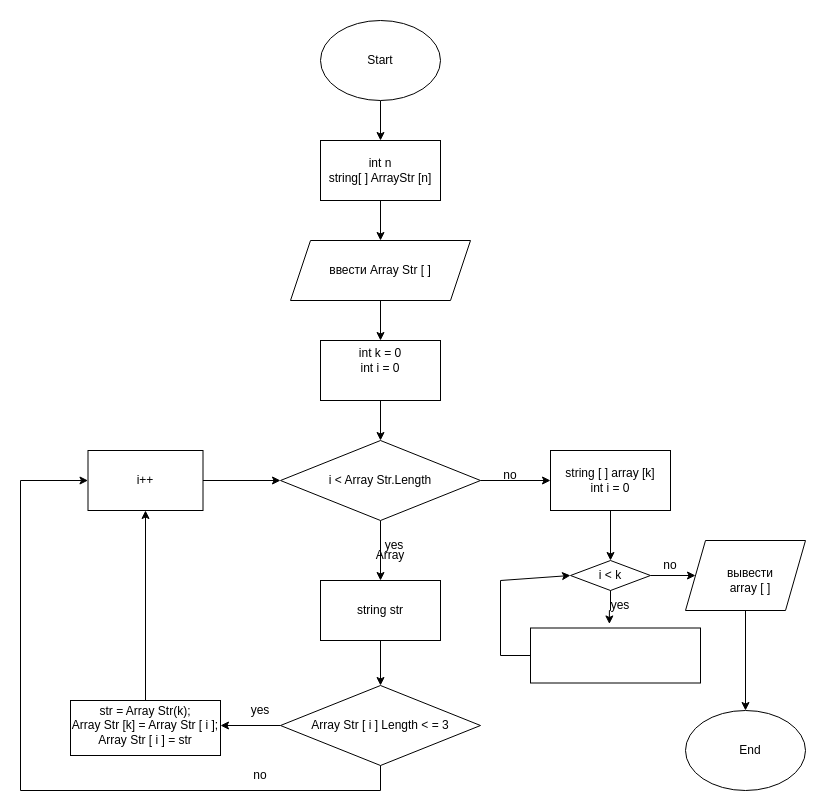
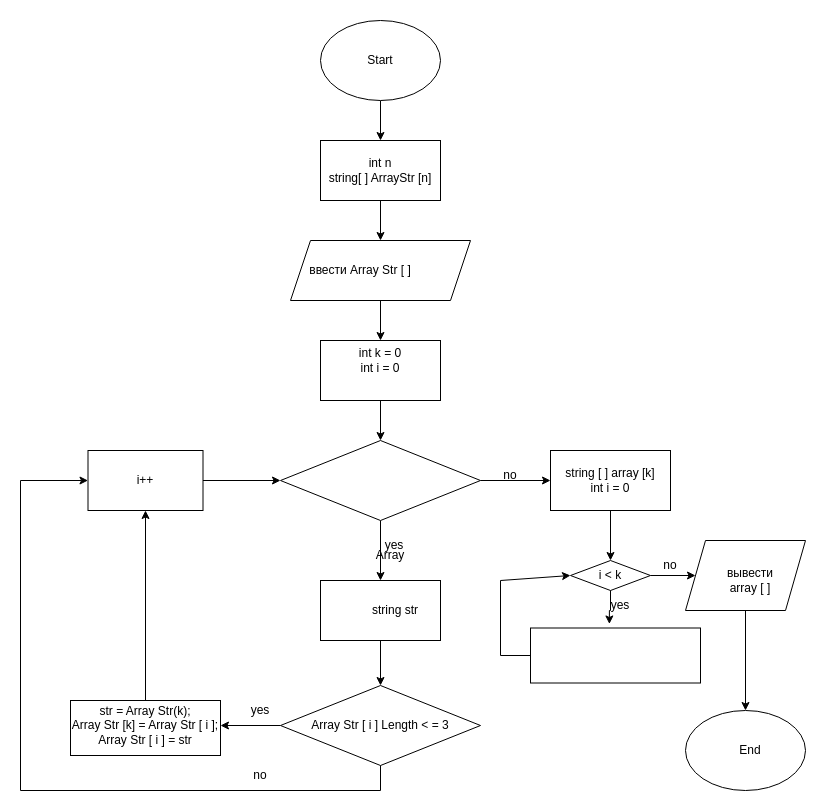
  <mxCell id="0" />
  <mxCell id="1" parent="0" />
  <mxCell id="2" style="edgeStyle=orthogonalEdgeStyle;rounded=0;orthogonalLoop=1;jettySize=auto;html=1;exitX=0.5;exitY=1;exitDx=0;exitDy=0;entryX=0.5;entryY=0;entryDx=0;entryDy=0;" edge="1" parent="1" source="3" target="6"><mxGeometry relative="1" as="geometry" /></mxCell>
  <mxCell id="3" value="" style="ellipse;whiteSpace=wrap;html=1;" vertex="1" parent="1"><mxGeometry x="320" y="20" width="120" height="80" as="geometry" /></mxCell>
  <mxCell id="4" value="Start&lt;br&gt;" style="text;html=1;strokeColor=none;fillColor=none;align=center;verticalAlign=middle;whiteSpace=wrap;rounded=0;" vertex="1" parent="1"><mxGeometry x="350" y="45" width="60" height="30" as="geometry" /></mxCell>
  <mxCell id="5" style="edgeStyle=orthogonalEdgeStyle;rounded=0;orthogonalLoop=1;jettySize=auto;html=1;entryX=0.5;entryY=0;entryDx=0;entryDy=0;" edge="1" parent="1" source="6" target="9"><mxGeometry relative="1" as="geometry" /></mxCell>
  <mxCell id="6" value="" style="rounded=0;whiteSpace=wrap;html=1;" vertex="1" parent="1"><mxGeometry x="320" y="140" width="120" height="60" as="geometry" /></mxCell>
  <mxCell id="7" value="int n&lt;br&gt;string[ ] ArrayStr [n]&lt;br&gt;" style="text;html=1;strokeColor=none;fillColor=none;align=center;verticalAlign=middle;whiteSpace=wrap;rounded=0;" vertex="1" parent="1"><mxGeometry x="325" y="150" width="110" height="40" as="geometry" /></mxCell>
  <mxCell id="8" style="edgeStyle=orthogonalEdgeStyle;rounded=0;orthogonalLoop=1;jettySize=auto;html=1;exitX=0.5;exitY=1;exitDx=0;exitDy=0;entryX=0.5;entryY=0;entryDx=0;entryDy=0;" edge="1" parent="1" source="9" target="12"><mxGeometry relative="1" as="geometry" /></mxCell>
  <mxCell id="9" value="" style="shape=parallelogram;perimeter=parallelogramPerimeter;whiteSpace=wrap;html=1;fixedSize=1;" vertex="1" parent="1"><mxGeometry x="290" y="240" width="180" height="60" as="geometry" /></mxCell>
- <mxCell id="10" value="ввести Array Str [ ]" style="text;html=1;strokeColor=none;fillColor=none;align=center;verticalAlign=middle;whiteSpace=wrap;rounded=0;" vertex="1" parent="1"><mxGeometry x="325" y="255" width="110" height="30" as="geometry" /></mxCell>
+ <mxCell id="10" value="ввести Array Str [ ]" style="text;html=1;strokeColor=none;fillColor=none;align=center;verticalAlign=middle;whiteSpace=wrap;rounded=0;" vertex="1" parent="1"><mxGeometry x="305" y="255" width="110" height="30" as="geometry" /></mxCell>
  <mxCell id="11" style="edgeStyle=orthogonalEdgeStyle;rounded=0;orthogonalLoop=1;jettySize=auto;html=1;exitX=0.5;exitY=1;exitDx=0;exitDy=0;entryX=0.5;entryY=0;entryDx=0;entryDy=0;" edge="1" parent="1" source="12" target="16"><mxGeometry relative="1" as="geometry" /></mxCell>
  <mxCell id="12" value="" style="rounded=0;whiteSpace=wrap;html=1;" vertex="1" parent="1"><mxGeometry x="320" y="340" width="120" height="60" as="geometry" /></mxCell>
  <mxCell id="13" value="int k = 0&lt;br&gt;int i = 0" style="text;html=1;strokeColor=none;fillColor=none;align=center;verticalAlign=middle;whiteSpace=wrap;rounded=0;" vertex="1" parent="1"><mxGeometry x="335" y="345" width="90" height="30" as="geometry" /></mxCell>
  <mxCell id="14" style="edgeStyle=orthogonalEdgeStyle;rounded=0;orthogonalLoop=1;jettySize=auto;html=1;entryX=0.5;entryY=0;entryDx=0;entryDy=0;" edge="1" parent="1" source="16" target="19"><mxGeometry relative="1" as="geometry" /></mxCell>
  <mxCell id="15" style="edgeStyle=orthogonalEdgeStyle;rounded=0;orthogonalLoop=1;jettySize=auto;html=1;entryX=0;entryY=0.5;entryDx=0;entryDy=0;" edge="1" parent="1" source="16" target="23"><mxGeometry relative="1" as="geometry" /></mxCell>
  <mxCell id="16" value="" style="rhombus;whiteSpace=wrap;html=1;" vertex="1" parent="1"><mxGeometry x="280" y="440" width="200" height="80" as="geometry" /></mxCell>
- <mxCell id="17" value="i &amp;lt; Array Str.Length" style="text;html=1;strokeColor=none;fillColor=none;align=center;verticalAlign=middle;whiteSpace=wrap;rounded=0;" vertex="1" parent="1"><mxGeometry x="310" y="465" width="140" height="30" as="geometry" /></mxCell>
  <mxCell id="18" style="edgeStyle=orthogonalEdgeStyle;rounded=0;orthogonalLoop=1;jettySize=auto;html=1;entryX=0.5;entryY=0;entryDx=0;entryDy=0;" edge="1" parent="1" source="19" target="41"><mxGeometry relative="1" as="geometry" /></mxCell>
  <mxCell id="19" value="" style="rounded=0;whiteSpace=wrap;html=1;" vertex="1" parent="1"><mxGeometry x="320" y="580" width="120" height="60" as="geometry" /></mxCell>
- <mxCell id="20" value="string str" style="text;html=1;strokeColor=none;fillColor=none;align=center;verticalAlign=middle;whiteSpace=wrap;rounded=0;" vertex="1" parent="1"><mxGeometry x="350" y="595" width="60" height="30" as="geometry" /></mxCell>
+ <mxCell id="20" value="string str" style="text;html=1;strokeColor=none;fillColor=none;align=center;verticalAlign=middle;whiteSpace=wrap;rounded=0;" vertex="1" parent="1"><mxGeometry x="365" y="595" width="60" height="30" as="geometry" /></mxCell>
  <mxCell id="21" value="yes" style="text;html=1;strokeColor=none;fillColor=none;align=center;verticalAlign=middle;whiteSpace=wrap;rounded=0;" vertex="1" parent="1"><mxGeometry x="364" y="530" width="60" height="30" as="geometry" /></mxCell>
  <mxCell id="22" style="edgeStyle=orthogonalEdgeStyle;rounded=0;orthogonalLoop=1;jettySize=auto;html=1;entryX=0.5;entryY=0;entryDx=0;entryDy=0;" edge="1" parent="1" source="23" target="29"><mxGeometry relative="1" as="geometry" /></mxCell>
  <mxCell id="23" value="" style="rounded=0;whiteSpace=wrap;html=1;" vertex="1" parent="1"><mxGeometry x="550" y="450" width="120" height="60" as="geometry" /></mxCell>
  <mxCell id="24" value="string [ ] array [k]&lt;br&gt;int i = 0" style="text;html=1;strokeColor=none;fillColor=none;align=center;verticalAlign=middle;whiteSpace=wrap;rounded=0;" vertex="1" parent="1"><mxGeometry x="560" y="465" width="100" height="30" as="geometry" /></mxCell>
  <mxCell id="25" value="no" style="text;html=1;strokeColor=none;fillColor=none;align=center;verticalAlign=middle;whiteSpace=wrap;rounded=0;" vertex="1" parent="1"><mxGeometry x="480" y="460" width="60" height="30" as="geometry" /></mxCell>
  <mxCell id="26" style="edgeStyle=orthogonalEdgeStyle;rounded=0;orthogonalLoop=1;jettySize=auto;html=1;exitX=1;exitY=0.5;exitDx=0;exitDy=0;" edge="1" parent="1" source="27" target="35"><mxGeometry relative="1" as="geometry" /></mxCell>
  <mxCell id="27" value="" style="rhombus;whiteSpace=wrap;html=1;" vertex="1" parent="1"><mxGeometry x="570" y="560" width="80" height="30" as="geometry" /></mxCell>
  <mxCell id="28" style="edgeStyle=orthogonalEdgeStyle;rounded=0;orthogonalLoop=1;jettySize=auto;html=1;entryX=0.464;entryY=-0.073;entryDx=0;entryDy=0;entryPerimeter=0;" edge="1" parent="1" source="29" target="30"><mxGeometry relative="1" as="geometry" /></mxCell>
  <mxCell id="29" value="i &amp;lt; k" style="text;html=1;strokeColor=none;fillColor=none;align=center;verticalAlign=middle;whiteSpace=wrap;rounded=0;" vertex="1" parent="1"><mxGeometry x="580" y="560" width="60" height="30" as="geometry" /></mxCell>
  <mxCell id="30" value="" style="rounded=0;whiteSpace=wrap;html=1;" vertex="1" parent="1"><mxGeometry x="530" y="627.5" width="170" height="55" as="geometry" /></mxCell>
  <mxCell id="31" value="yes" style="text;html=1;strokeColor=none;fillColor=none;align=center;verticalAlign=middle;whiteSpace=wrap;rounded=0;" vertex="1" parent="1"><mxGeometry x="590" y="590" width="60" height="30" as="geometry" /></mxCell>
  <mxCell id="32" value="" style="endArrow=none;html=1;rounded=0;exitX=0;exitY=0.5;exitDx=0;exitDy=0;" edge="1" parent="1" source="30"><mxGeometry width="50" height="50" relative="1" as="geometry"><mxPoint x="370" y="510" as="sourcePoint" /><mxPoint x="500" y="580" as="targetPoint" /><Array as="points"><mxPoint x="500" y="655" /></Array></mxGeometry></mxCell>
  <mxCell id="33" value="" style="endArrow=classic;html=1;rounded=0;entryX=0;entryY=0.5;entryDx=0;entryDy=0;" edge="1" parent="1" target="27"><mxGeometry width="50" height="50" relative="1" as="geometry"><mxPoint x="500" y="580" as="sourcePoint" /><mxPoint x="420" y="460" as="targetPoint" /></mxGeometry></mxCell>
  <mxCell id="34" style="edgeStyle=orthogonalEdgeStyle;rounded=0;orthogonalLoop=1;jettySize=auto;html=1;entryX=0.5;entryY=0;entryDx=0;entryDy=0;" edge="1" parent="1" source="35" target="37"><mxGeometry relative="1" as="geometry" /></mxCell>
  <mxCell id="35" value="" style="shape=parallelogram;perimeter=parallelogramPerimeter;whiteSpace=wrap;html=1;fixedSize=1;" vertex="1" parent="1"><mxGeometry x="685" y="540" width="120" height="70" as="geometry" /></mxCell>
  <mxCell id="36" value="вывести&lt;br&gt;array [ ]" style="text;html=1;strokeColor=none;fillColor=none;align=center;verticalAlign=middle;whiteSpace=wrap;rounded=0;" vertex="1" parent="1"><mxGeometry x="710" y="565" width="80" height="30" as="geometry" /></mxCell>
  <mxCell id="37" value="" style="ellipse;whiteSpace=wrap;html=1;" vertex="1" parent="1"><mxGeometry x="685" y="710" width="120" height="80" as="geometry" /></mxCell>
  <mxCell id="38" value="End" style="text;html=1;strokeColor=none;fillColor=none;align=center;verticalAlign=middle;whiteSpace=wrap;rounded=0;" vertex="1" parent="1"><mxGeometry x="720" y="735" width="60" height="30" as="geometry" /></mxCell>
  <mxCell id="39" value="no" style="text;html=1;strokeColor=none;fillColor=none;align=center;verticalAlign=middle;whiteSpace=wrap;rounded=0;" vertex="1" parent="1"><mxGeometry x="640" y="550" width="60" height="30" as="geometry" /></mxCell>
  <mxCell id="40" style="edgeStyle=orthogonalEdgeStyle;rounded=0;orthogonalLoop=1;jettySize=auto;html=1;exitX=0;exitY=0.5;exitDx=0;exitDy=0;entryX=1;entryY=0.5;entryDx=0;entryDy=0;" edge="1" parent="1" source="41" target="45"><mxGeometry relative="1" as="geometry" /></mxCell>
  <mxCell id="41" value="" style="rhombus;whiteSpace=wrap;html=1;" vertex="1" parent="1"><mxGeometry x="280" y="685" width="200" height="80" as="geometry" /></mxCell>
  <mxCell id="42" value="Array Str [ i ] Length &amp;lt; = 3" style="text;html=1;strokeColor=none;fillColor=none;align=center;verticalAlign=middle;whiteSpace=wrap;rounded=0;" vertex="1" parent="1"><mxGeometry x="310" y="710" width="140" height="30" as="geometry" /></mxCell>
  <mxCell id="43" style="edgeStyle=orthogonalEdgeStyle;rounded=0;orthogonalLoop=1;jettySize=auto;html=1;entryX=0.5;entryY=1;entryDx=0;entryDy=0;" edge="1" parent="1" source="44" target="49"><mxGeometry relative="1" as="geometry" /></mxCell>
  <mxCell id="44" value="" style="rounded=0;whiteSpace=wrap;html=1;" vertex="1" parent="1"><mxGeometry x="70" y="700" width="150" height="55" as="geometry" /></mxCell>
  <mxCell id="45" value="str = Array Str(k);&lt;br&gt;Array Str [k] = Array Str [ i ];&lt;br&gt;Array Str [ i ] = str" style="text;html=1;strokeColor=none;fillColor=none;align=center;verticalAlign=middle;whiteSpace=wrap;rounded=0;" vertex="1" parent="1"><mxGeometry x="70" y="700" width="150" height="50" as="geometry" /></mxCell>
  <mxCell id="46" value="Array" style="text;html=1;strokeColor=none;fillColor=none;align=center;verticalAlign=middle;whiteSpace=wrap;rounded=0;" vertex="1" parent="1"><mxGeometry x="360" y="540" width="60" height="30" as="geometry" /></mxCell>
  <mxCell id="47" value="yes" style="text;html=1;strokeColor=none;fillColor=none;align=center;verticalAlign=middle;whiteSpace=wrap;rounded=0;" vertex="1" parent="1"><mxGeometry x="230" y="695" width="60" height="30" as="geometry" /></mxCell>
  <mxCell id="48" style="edgeStyle=orthogonalEdgeStyle;rounded=0;orthogonalLoop=1;jettySize=auto;html=1;entryX=0;entryY=0.5;entryDx=0;entryDy=0;" edge="1" parent="1" source="49" target="16"><mxGeometry relative="1" as="geometry" /></mxCell>
  <mxCell id="49" value="" style="rounded=0;whiteSpace=wrap;html=1;" vertex="1" parent="1"><mxGeometry x="87.5" y="450" width="115" height="60" as="geometry" /></mxCell>
  <mxCell id="50" value="i++" style="text;html=1;strokeColor=none;fillColor=none;align=center;verticalAlign=middle;whiteSpace=wrap;rounded=0;" vertex="1" parent="1"><mxGeometry x="115" y="465" width="60" height="30" as="geometry" /></mxCell>
  <mxCell id="51" value="" style="endArrow=none;html=1;rounded=0;exitX=0.5;exitY=1;exitDx=0;exitDy=0;" edge="1" parent="1" source="41"><mxGeometry width="50" height="50" relative="1" as="geometry"><mxPoint x="370" y="580" as="sourcePoint" /><mxPoint x="20" y="790" as="targetPoint" /><Array as="points"><mxPoint x="380" y="790" /></Array></mxGeometry></mxCell>
  <mxCell id="52" value="" style="endArrow=classic;html=1;rounded=0;entryX=0;entryY=0.5;entryDx=0;entryDy=0;" edge="1" parent="1" target="49"><mxGeometry width="50" height="50" relative="1" as="geometry"><mxPoint x="20" y="790" as="sourcePoint" /><mxPoint x="20" y="480" as="targetPoint" /><Array as="points"><mxPoint x="20" y="480" /></Array></mxGeometry></mxCell>
  <mxCell id="53" value="no" style="text;html=1;strokeColor=none;fillColor=none;align=center;verticalAlign=middle;whiteSpace=wrap;rounded=0;" vertex="1" parent="1"><mxGeometry x="230" y="760" width="60" height="30" as="geometry" /></mxCell>
